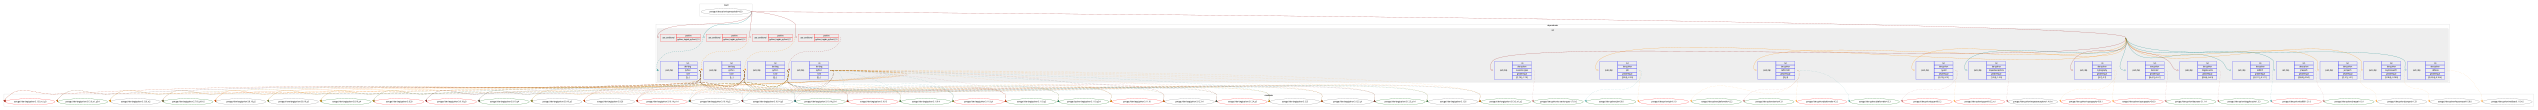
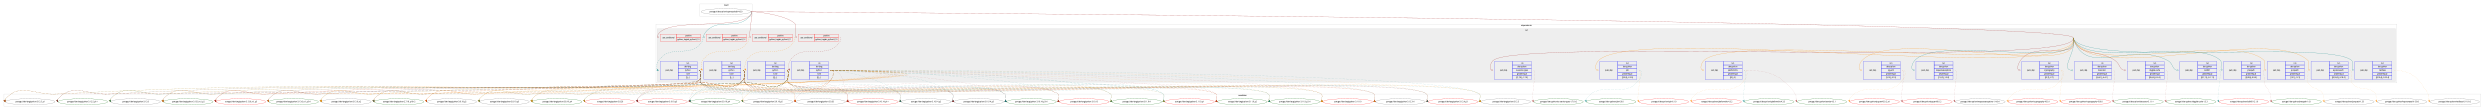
  digraph {
    compound=true
    concentrate=true
    fontname="Open Sans"
    fontsize=10
    newrank=true
    rankdir=TB
    ranksep=1.5
    node [color=red fontname="Open Sans" fontsize=10]
    edge [arrowhead=vee color=darkorange fontname="Open Sans" headport=w style=dotted tailport=e weight=100]
    n1 [color=gray40 label="portage://dev-python/openstacksdk-4.0.0" width=4]
    n2 [color=blue label=<<TABLE BORDER="0" CELLBORDER="1" CELLSPACING="0" CELLPADDING="4" WIDTH="220"><TR><TD ROWSPAN="6" CELLPADDING="30">pack_dep</TD></TR><TR><TD WIDTH="110">run</TD></TR><TR><TD>dev-lang</TD></TR><TR><TD>python</TD></TR><TR><TD>none</TD></TR><TR><TD>[[],,,,]</TD></TR></TABLE>> shape=none]
    n3 [label=<<TABLE BORDER="0" CELLBORDER="1" CELLSPACING="0" CELLPADDING="4"><TR><TD ROWSPAN="3" CELLPADDING="10">use_conditional</TD></TR><TR><TD>positive</TD></TR><TR><TD>python_targets_python3_10</TD></TR></TABLE>> shape=none]
    n4 [color=blue label=<<TABLE BORDER="0" CELLBORDER="1" CELLSPACING="0" CELLPADDING="4" WIDTH="220"><TR><TD ROWSPAN="6" CELLPADDING="30">pack_dep</TD></TR><TR><TD WIDTH="110">run</TD></TR><TR><TD>dev-lang</TD></TR><TR><TD>python</TD></TR><TR><TD>none</TD></TR><TR><TD>[[],,,,]</TD></TR></TABLE>> shape=none]
    n5 [label=<<TABLE BORDER="0" CELLBORDER="1" CELLSPACING="0" CELLPADDING="4"><TR><TD ROWSPAN="3" CELLPADDING="10">use_conditional</TD></TR><TR><TD>positive</TD></TR><TR><TD>python_targets_python3_11</TD></TR></TABLE>> shape=none]
    n6 [color=blue label=<<TABLE BORDER="0" CELLBORDER="1" CELLSPACING="0" CELLPADDING="4" WIDTH="220"><TR><TD ROWSPAN="6" CELLPADDING="30">pack_dep</TD></TR><TR><TD WIDTH="110">run</TD></TR><TR><TD>dev-lang</TD></TR><TR><TD>python</TD></TR><TR><TD>none</TD></TR><TR><TD>[[],,,,]</TD></TR></TABLE>> shape=none]
    n7 [label=<<TABLE BORDER="0" CELLBORDER="1" CELLSPACING="0" CELLPADDING="4"><TR><TD ROWSPAN="3" CELLPADDING="10">use_conditional</TD></TR><TR><TD>positive</TD></TR><TR><TD>python_targets_python3_12</TD></TR></TABLE>> shape=none]
    n8 [color=blue label=<<TABLE BORDER="0" CELLBORDER="1" CELLSPACING="0" CELLPADDING="4" WIDTH="220"><TR><TD ROWSPAN="6" CELLPADDING="30">pack_dep</TD></TR><TR><TD WIDTH="110">run</TD></TR><TR><TD>dev-lang</TD></TR><TR><TD>python</TD></TR><TR><TD>none</TD></TR><TR><TD>[[],,,,]</TD></TR></TABLE>> shape=none]
    n9 [label=<<TABLE BORDER="0" CELLBORDER="1" CELLSPACING="0" CELLPADDING="4"><TR><TD ROWSPAN="3" CELLPADDING="10">use_conditional</TD></TR><TR><TD>positive</TD></TR><TR><TD>python_targets_python3_13</TD></TR></TABLE>> shape=none]
    n10 [color=blue label=<<TABLE BORDER="0" CELLBORDER="1" CELLSPACING="0" CELLPADDING="4" WIDTH="220"><TR><TD ROWSPAN="6" CELLPADDING="30">pack_dep</TD></TR><TR><TD WIDTH="110">run</TD></TR><TR><TD>dev-python</TD></TR><TR><TD>cryptography</TD></TR><TR><TD>greaterequal</TD></TR><TR><TD>[[2,7],,,2.7]</TD></TR></TABLE>> shape=none]
    n11 [color=blue label=<<TABLE BORDER="0" CELLBORDER="1" CELLSPACING="0" CELLPADDING="4" WIDTH="220"><TR><TD ROWSPAN="6" CELLPADDING="30">pack_dep</TD></TR><TR><TD WIDTH="110">run</TD></TR><TR><TD>dev-python</TD></TR><TR><TD>decorator</TD></TR><TR><TD>greaterequal</TD></TR><TR><TD>[[4,4,1],,,4.4.1]</TD></TR></TABLE>> shape=none]
    n12 [color=blue label=<<TABLE BORDER="0" CELLBORDER="1" CELLSPACING="0" CELLPADDING="4" WIDTH="220"><TR><TD ROWSPAN="6" CELLPADDING="30">pack_dep</TD></TR><TR><TD WIDTH="110">run</TD></TR><TR><TD>dev-python</TD></TR><TR><TD>dogpile-cache</TD></TR><TR><TD>greaterequal</TD></TR><TR><TD>[[0,6,5],,,0.6.5]</TD></TR></TABLE>> shape=none]
    n13 [color=blue label=<<TABLE BORDER="0" CELLBORDER="1" CELLSPACING="0" CELLPADDING="4" WIDTH="220"><TR><TD ROWSPAN="6" CELLPADDING="30">pack_dep</TD></TR><TR><TD WIDTH="110">run</TD></TR><TR><TD>dev-python</TD></TR><TR><TD>iso8601</TD></TR><TR><TD>greaterequal</TD></TR><TR><TD>[[0,1,11],,,0.1.11]</TD></TR></TABLE>> shape=none]
    n14 [color=blue label=<<TABLE BORDER="0" CELLBORDER="1" CELLSPACING="0" CELLPADDING="4" WIDTH="220"><TR><TD ROWSPAN="6" CELLPADDING="30">pack_dep</TD></TR><TR><TD WIDTH="110">run</TD></TR><TR><TD>dev-python</TD></TR><TR><TD>jmespath</TD></TR><TR><TD>greaterequal</TD></TR><TR><TD>[[0,9,0],,,0.9.0]</TD></TR></TABLE>> shape=none]
    n15 [color=blue label=<<TABLE BORDER="0" CELLBORDER="1" CELLSPACING="0" CELLPADDING="4" WIDTH="220"><TR><TD ROWSPAN="6" CELLPADDING="30">pack_dep</TD></TR><TR><TD WIDTH="110">run</TD></TR><TR><TD>dev-python</TD></TR><TR><TD>jsonpatch</TD></TR><TR><TD>greaterequal</TD></TR><TR><TD>[[1,21],,,1.21]</TD></TR></TABLE>> shape=none]
    n16 [color=blue label=<<TABLE BORDER="0" CELLBORDER="1" CELLSPACING="0" CELLPADDING="4" WIDTH="220"><TR><TD ROWSPAN="6" CELLPADDING="30">pack_dep</TD></TR><TR><TD WIDTH="110">run</TD></TR><TR><TD>dev-python</TD></TR><TR><TD>keystoneauth1</TD></TR><TR><TD>greaterequal</TD></TR><TR><TD>[[3,18,0],,,3.18.0]</TD></TR></TABLE>> shape=none]
    n17 [color=blue label=<<TABLE BORDER="0" CELLBORDER="1" CELLSPACING="0" CELLPADDING="4" WIDTH="220"><TR><TD ROWSPAN="6" CELLPADDING="30">pack_dep</TD></TR><TR><TD WIDTH="110">run</TD></TR><TR><TD>dev-python</TD></TR><TR><TD>netifaces</TD></TR><TR><TD>greaterequal</TD></TR><TR><TD>[[0,10,4],,,0.10.4]</TD></TR></TABLE>> shape=none]
    n18 [color=blue label=<<TABLE BORDER="0" CELLBORDER="1" CELLSPACING="0" CELLPADDING="4" WIDTH="220"><TR><TD ROWSPAN="6" CELLPADDING="30">pack_dep</TD></TR><TR><TD WIDTH="110">run</TD></TR><TR><TD>dev-python</TD></TR><TR><TD>os-service-types</TD></TR><TR><TD>greaterequal</TD></TR><TR><TD>[[1,7,0],,,1.7.0]</TD></TR></TABLE>> shape=none]
    n19 [color=blue label=<<TABLE BORDER="0" CELLBORDER="1" CELLSPACING="0" CELLPADDING="4" WIDTH="220"><TR><TD ROWSPAN="6" CELLPADDING="30">pack_dep</TD></TR><TR><TD WIDTH="110">run</TD></TR><TR><TD>dev-python</TD></TR><TR><TD>pbr</TD></TR><TR><TD>greaterequal</TD></TR><TR><TD>[[2,2,0],,,2.2.0]</TD></TR></TABLE>> shape=none]
    n20 [color=blue label=<<TABLE BORDER="0" CELLBORDER="1" CELLSPACING="0" CELLPADDING="4" WIDTH="220"><TR><TD ROWSPAN="6" CELLPADDING="30">pack_dep</TD></TR><TR><TD WIDTH="110">run</TD></TR><TR><TD>dev-python</TD></TR><TR><TD>platformdirs</TD></TR><TR><TD>greaterequal</TD></TR><TR><TD>[[3],,,3]</TD></TR></TABLE>> shape=none]
    n21 [color=blue label=<<TABLE BORDER="0" CELLBORDER="1" CELLSPACING="0" CELLPADDING="4" WIDTH="220"><TR><TD ROWSPAN="6" CELLPADDING="30">pack_dep</TD></TR><TR><TD WIDTH="110">run</TD></TR><TR><TD>dev-python</TD></TR><TR><TD>pyyaml</TD></TR><TR><TD>greaterequal</TD></TR><TR><TD>[[3,13],,,3.13]</TD></TR></TABLE>> shape=none]
    n22 [color=blue label=<<TABLE BORDER="0" CELLBORDER="1" CELLSPACING="0" CELLPADDING="4" WIDTH="220"><TR><TD ROWSPAN="6" CELLPADDING="30">pack_dep</TD></TR><TR><TD WIDTH="110">run</TD></TR><TR><TD>dev-python</TD></TR><TR><TD>requestsexceptions</TD></TR><TR><TD>greaterequal</TD></TR><TR><TD>[[1,2,0],,,1.2.0]</TD></TR></TABLE>> shape=none]
    n23 [color=gray40 label="portage://dev-lang/python-3.13.0_rc2" width=4]
    n24 [color=darkgreen label="portage://dev-lang/python-3.13.0_rc1_p3-r1" width=4]
    n25 [label="portage://dev-lang/python-3.13.0_rc1_p3" width=4]
    n26 [color=darkgreen label="portage://dev-lang/python-3.13.0_rc1_p2" width=4]
    n27 [color=gray40 label="portage://dev-lang/python-3.12.6" width=4]
    n28 [color=darkgreen label="portage://dev-lang/python-3.12.5_p1-r1" width=4]
    n29 [color=gray40 label="portage://dev-lang/python-3.12.5_p1" width=4]
    n30 [color=gray40 label="portage://dev-lang/python-3.12.5" width=4]
    n31 [label="portage://dev-lang/python-3.12.4_p3" width=4]
    n32 [color=gray40 label="portage://dev-lang/python-3.12.3-r1" width=4]
    n33 [label="portage://dev-lang/python-3.11.10" width=4]
-   n34 [color=darkgreen label="portage://python-lang/python-3.11.9_p2-r1" width=4]
+   n34 [color=darkgreen label="portage://dev-lang/python-3.11.9_p2-r1" width=4]
    n35 [color=darkgreen label="portage://dev-lang/python-3.11.9_p2" width=4]
    n36 [label="portage://dev-lang/python-3.11.9_p1" width=4]
    n37 [color=darkgreen label="portage://dev-lang/python-3.11.9-r1" width=4]
    n38 [label="portage://dev-lang/python-3.10.15" width=4]
    n39 [color=darkgreen label="portage://dev-lang/python-3.10.14_p3-r1" width=4]
    n40 [color=gray40 label="portage://dev-lang/python-3.10.14_p3" width=4]
    n41 [color=gray40 label="portage://dev-lang/python-3.10.14_p2" width=4]
    n42 [label="portage://dev-lang/python-3.10.14_p1-r1" width=4]
    n43 [color=gray40 label="portage://dev-lang/python-3.9.20" width=4]
    n44 [color=gray40 label="portage://dev-lang/python-3.9.19_p5" width=4]
    n45 [color=darkgreen label="portage://dev-lang/python-3.9.19_p4" width=4]
    n46 [label="portage://dev-lang/python-3.9.19_p3" width=4]
    n47 [label="portage://dev-lang/python-3.8.20" width=4]
    n48 [color=darkgreen label="portage://dev-lang/python-3.8.19_p4" width=4]
-   n49 [color=gray40 label="portage://none-lang/python-3.8.19_p3" width=4]
+   n49 [color=gray40 label="portage://dev-lang/python-3.8.19_p3" width=4]
    n50 [color=gray40 label="portage://dev-lang/python-3.8.19_p2" width=4]
    n51 [color=darkgreen label="portage://dev-lang/python-2.7.18_p16-r2" width=4]
    n52 [label="portage://dev-python/cryptography-43.0.1" width=4]
    n53 [label="portage://dev-python/cryptography-43.0.0" width=4]
    n54 [color=darkgreen label="portage://dev-python/decorator-5.1.1-r1" width=4]
    n55 [color=darkgreen label="portage://dev-python/dogpile-cache-1.3.3" width=4]
    n56 [label="portage://dev-python/iso8601-2.1.0" width=4]
    n57 [color=darkgreen label="portage://dev-python/jmespath-1.0.1" width=4]
    n58 [color=gray40 label="portage://dev-python/jsonpatch-1.33" width=4]
    n59 [color=gray40 label="portage://dev-python/keystoneauth1-5.8.0" width=4]
    n60 [color=gray40 label="portage://dev-python/netifaces-0.11.0-r2" width=4]
    n61 [color=darkgreen label="portage://dev-python/os-service-types-1.7.0-r2" width=4]
    n62 [label="portage://dev-python/pbr-6.1.0" width=4]
    n63 [color=darkgreen label="portage://dev-python/pbr-6.0.0" width=4]
    n64 [color=darkgreen label="portage://dev-python/platformdirs-4.3.3" width=4]
    n65 [label="portage://dev-python/platformdirs-4.3.2" width=4]
    n66 [color=darkgreen label="portage://dev-python/service-4.3.1" width=4]
-   n67 [color=darkgreen label="portage://dev-python/platformdirs-4.2.2" width=4]
    n68 [label="portage://dev-python/pyyaml-6.0.2_rc1" width=4]
    n69 [label="portage://dev-python/pyyaml-6.0.2" width=4]
    n70 [color=gray40 label="portage://dev-python/requestsexceptions-1.4.0-r1" width=4]
    subgraph cluster_1 {
      color=gray
      label=<<i>ebuild</i>>
      n1
    }
    subgraph cluster_2 {
      color=gray
      label=<<i>dependencies</i>>
      subgraph cluster_3 {
        color=gray
        fillcolor="#eeeeee"
        label=<<i>compile</i>>
        style=filled
      }
      subgraph cluster_4 {
        color=gray
        fillcolor="#eeeeee"
        label=<<i>compile and run</i>>
        style=filled
      }
      subgraph cluster_5 {
        color=gray
        fillcolor="#eeeeee"
        label=<<i>run</i>>
        style=filled
        subgraph sub_6 {
          color=gray
          fillcolor="#eeeeee"
          label=<<i>run</i>>
          style=filled
          n3
          subgraph sub_7 {
            color=gray
            fillcolor="#eeeeee"
            label=<<i>run</i>>
            style=filled
            n2
          }
        }
        subgraph sub_8 {
          color=gray
          fillcolor="#eeeeee"
          label=<<i>run</i>>
          style=filled
          n5
          subgraph sub_9 {
            color=gray
            fillcolor="#eeeeee"
            label=<<i>run</i>>
            style=filled
            n4
          }
        }
        subgraph sub_10 {
          color=gray
          fillcolor="#eeeeee"
          label=<<i>run</i>>
          style=filled
          n7
          subgraph sub_11 {
            color=gray
            fillcolor="#eeeeee"
            label=<<i>run</i>>
            style=filled
            n6
          }
        }
        subgraph sub_12 {
          color=gray
          fillcolor="#eeeeee"
          label=<<i>run</i>>
          style=filled
          n9
          subgraph sub_13 {
            color=gray
            fillcolor="#eeeeee"
            label=<<i>run</i>>
            style=filled
            n8
          }
        }
        subgraph sub_14 {
          color=gray
          fillcolor="#eeeeee"
          label=<<i>run</i>>
          style=filled
          n10
        }
        subgraph sub_15 {
          color=gray
          fillcolor="#eeeeee"
          label=<<i>run</i>>
          style=filled
          n11
        }
        subgraph sub_16 {
          color=gray
          fillcolor="#eeeeee"
          label=<<i>run</i>>
          style=filled
          n12
        }
        subgraph sub_17 {
          color=gray
          fillcolor="#eeeeee"
          label=<<i>run</i>>
          style=filled
          n13
        }
        subgraph sub_18 {
          color=gray
          fillcolor="#eeeeee"
          label=<<i>run</i>>
          style=filled
          n14
        }
        subgraph sub_19 {
          color=gray
          fillcolor="#eeeeee"
          label=<<i>run</i>>
          style=filled
          n15
        }
        subgraph sub_20 {
          color=gray
          fillcolor="#eeeeee"
          label=<<i>run</i>>
          style=filled
          n16
        }
        subgraph sub_21 {
          color=gray
          fillcolor="#eeeeee"
          label=<<i>run</i>>
          style=filled
          n17
        }
        subgraph sub_22 {
          color=gray
          fillcolor="#eeeeee"
          label=<<i>run</i>>
          style=filled
          n18
        }
        subgraph sub_23 {
          color=gray
          fillcolor="#eeeeee"
          label=<<i>run</i>>
          style=filled
          n19
        }
        subgraph sub_24 {
          color=gray
          fillcolor="#eeeeee"
          label=<<i>run</i>>
          style=filled
          n20
        }
        subgraph sub_25 {
          color=gray
          fillcolor="#eeeeee"
          label=<<i>run</i>>
          style=filled
          n21
        }
        subgraph sub_26 {
          color=gray
          fillcolor="#eeeeee"
          label=<<i>run</i>>
          style=filled
          n22
        }
      }
    }
    subgraph cluster_27 {
      color=gray
      label=<<i>candidates</i>>
      rank=same
      subgraph sub_28 {
        color=black
        label=<<i>candidates</i>>
        nodesep=1
        rank=same
        n23
        n24
        n25
        n26
        n27
        n28
        n29
        n30
        n31
        n32
        n33
        n34
        n35
        n36
        n37
        n38
        n39
        n40
        n41
        n42
        n43
        n44
        n45
        n46
        n47
        n48
        n49
        n50
        n51
      }
      subgraph sub_29 {
        color=black
        label=<<i>candidates</i>>
        nodesep=1
        rank=same
        n23
        n24
        n25
        n26
        n27
        n28
        n29
        n30
        n31
        n32
        n33
        n34
        n35
        n36
        n37
        n38
        n39
        n40
        n41
        n42
        n43
        n44
        n45
        n46
        n47
        n48
        n49
        n50
        n51
      }
      subgraph sub_30 {
        color=black
        label=<<i>candidates</i>>
        nodesep=1
        rank=same
        n23
        n24
        n25
        n26
        n27
        n28
        n29
        n30
        n31
        n32
        n33
        n34
        n35
        n36
        n37
        n38
        n39
        n40
        n41
        n42
        n43
        n44
        n45
        n46
        n47
        n48
        n49
        n50
        n51
      }
      subgraph sub_31 {
        color=black
        label=<<i>candidates</i>>
        nodesep=1
        rank=same
        n23
        n24
        n25
        n26
        n27
        n28
        n29
        n30
        n31
        n32
        n33
        n34
        n35
        n36
        n37
        n38
        n39
        n40
        n41
        n42
        n43
        n44
        n45
        n46
        n47
        n48
        n49
        n50
        n51
      }
      subgraph sub_32 {
        color=black
        label=<<i>candidates</i>>
        nodesep=1
        rank=same
        n52
        n53
      }
      subgraph sub_33 {
        color=black
        label=<<i>candidates</i>>
        nodesep=1
        rank=same
        n54
      }
      subgraph sub_34 {
        color=black
        label=<<i>candidates</i>>
        nodesep=1
        rank=same
        n55
      }
      subgraph sub_35 {
        color=black
        label=<<i>candidates</i>>
        nodesep=1
        rank=same
        n56
      }
      subgraph sub_36 {
        color=black
        label=<<i>candidates</i>>
        nodesep=1
        rank=same
        n57
      }
      subgraph sub_37 {
        color=black
        label=<<i>candidates</i>>
        nodesep=1
        rank=same
        n58
      }
      subgraph sub_38 {
        color=black
        label=<<i>candidates</i>>
        nodesep=1
        rank=same
        n59
      }
      subgraph sub_39 {
        color=black
        label=<<i>candidates</i>>
        nodesep=1
        rank=same
        n60
      }
      subgraph sub_40 {
        color=black
        label=<<i>candidates</i>>
        nodesep=1
        rank=same
        n61
      }
      subgraph sub_41 {
        color=black
        label=<<i>candidates</i>>
        nodesep=1
        rank=same
        n62
        n63
      }
      subgraph sub_42 {
        color=black
        label=<<i>candidates</i>>
        nodesep=1
        rank=same
        n64
        n65
        n66
-       n67
      }
      subgraph sub_43 {
        color=black
        label=<<i>candidates</i>>
        nodesep=1
        rank=same
        n68
        n69
      }
      subgraph sub_44 {
        color=black
        label=<<i>candidates</i>>
        nodesep=1
        rank=same
        n70
      }
    }
    n1 -> n3 [arrowhead=odot color=brown style=solid weight=20]
    n1 -> n5 [arrowhead=odot color=brown style=solid weight=20]
    n1 -> n7 [arrowhead=odot color=teal style=solid weight=20]
    n1 -> n9 [arrowhead=odot color=brown style=solid weight=20]
    n1 -> n10 [arrowhead=odot color=brown style=solid weight=20]
    n1 -> n11 [arrowhead=odot color=teal style=solid weight=20]
    n1 -> n12 [arrowhead=odot color=brown style=solid weight=20]
    n1 -> n13 [arrowhead=odot color=teal style=solid weight=20]
    n1 -> n14 [arrowhead=odot color=teal style=solid weight=20]
    n1 -> n15 [arrowhead=odot style=solid weight=20]
    n1 -> n16 [arrowhead=odot style=solid weight=20]
    n1 -> n17 [arrowhead=odot color=teal style=solid weight=20]
    n1 -> n18 [arrowhead=odot color=brown style=solid weight=20]
    n1 -> n19 [arrowhead=odot style=solid weight=20]
    n1 -> n20 [arrowhead=odot style=solid weight=20]
    n1 -> n21 [arrowhead=odot style=solid weight=20]
    n1 -> n22 [arrowhead=odot color=teal style=solid weight=20]
    n2 -> n23
    n2 -> n24 [color=brown]
    n2 -> n25
    n2 -> n26
    n2 -> n27
    n2 -> n28
    n2 -> n29
    n2 -> n30 [color=teal]
    n2 -> n31
    n2 -> n32 [color=teal]
    n2 -> n33 [color=brown]
    n2 -> n34
    n2 -> n35 [color=brown]
    n2 -> n36 [color=teal]
    n2 -> n37 [color=teal]
    n2 -> n38 [color=teal]
    n2 -> n39 [color=brown]
    n2 -> n40 [color=teal]
    n2 -> n41 [color=teal]
    n2 -> n42 [color=brown]
    n2 -> n43 [color=brown]
    n2 -> n44
    n2 -> n45
    n2 -> n46 [color=brown]
    n2 -> n47 [color=teal]
    n2 -> n48
    n2 -> n49
    n2 -> n50
    n2 -> n51
    n3 -> n2 [color=brown style=dashed weight=20]
    n4 -> n23 [color=teal]
    n4 -> n24 [color=teal]
    n4 -> n25 [color=brown]
    n4 -> n26 [color=teal]
    n4 -> n27 [color=teal]
    n4 -> n28 [color=brown]
    n4 -> n29 [color=teal]
    n4 -> n30 [color=teal]
    n4 -> n31 [color=brown]
    n4 -> n32 [color=brown]
    n4 -> n33 [color=teal]
    n4 -> n34
    n4 -> n35 [color=brown]
    n4 -> n36 [color=teal]
    n4 -> n37
    n4 -> n38
    n4 -> n39 [color=brown]
    n4 -> n40 [color=teal]
    n4 -> n41
    n4 -> n42
    n4 -> n43
    n4 -> n44
    n4 -> n45 [color=teal]
    n4 -> n46 [color=teal]
    n4 -> n47
    n4 -> n48
    n4 -> n49
    n4 -> n50
    n4 -> n51
    n5 -> n4 [style=dashed weight=20]
    n6 -> n23
    n6 -> n24 [color=brown]
    n6 -> n25 [color=brown]
    n6 -> n26 [color=brown]
    n6 -> n27
    n6 -> n28 [color=teal]
    n6 -> n29
    n6 -> n30
    n6 -> n31 [color=brown]
    n6 -> n32 [color=brown]
    n6 -> n33
    n6 -> n34 [color=teal]
    n6 -> n35
    n6 -> n36 [color=teal]
    n6 -> n37
    n6 -> n38 [color=brown]
    n6 -> n39 [color=teal]
    n6 -> n40 [color=brown]
    n6 -> n41 [color=brown]
    n6 -> n42 [color=brown]
    n6 -> n43
    n6 -> n44
    n6 -> n45 [color=teal]
    n6 -> n46 [color=brown]
    n6 -> n47 [color=teal]
    n6 -> n48 [color=teal]
    n6 -> n49
    n6 -> n50
    n6 -> n51 [color=brown]
    n7 -> n6 [style=dashed weight=20]
    n8 -> n23
    n8 -> n24
    n8 -> n25 [color=brown]
    n8 -> n26
    n8 -> n27 [color=teal]
    n8 -> n28 [color=brown]
    n8 -> n29 [color=brown]
    n8 -> n30
    n8 -> n31 [color=teal]
    n8 -> n32
    n8 -> n33
    n8 -> n34 [color=teal]
    n8 -> n35 [color=brown]
    n8 -> n36
    n8 -> n37 [color=teal]
    n8 -> n38 [color=brown]
    n8 -> n39 [color=teal]
    n8 -> n40 [color=brown]
    n8 -> n41 [color=teal]
    n8 -> n42 [color=brown]
    n8 -> n43 [color=brown]
    n8 -> n44 [color=teal]
    n8 -> n45 [color=brown]
    n8 -> n46 [color=brown]
    n8 -> n47
    n8 -> n48
    n8 -> n49 [color=teal]
    n8 -> n50 [color=brown]
    n8 -> n51 [color=teal]
    n9 -> n8 [color=teal style=dashed weight=20]
    n10 -> n52
    n10 -> n53
    n11 -> n54 [color=brown]
    n12 -> n55 [color=brown]
    n13 -> n56 [color=teal]
    n14 -> n57 [color=brown]
    n15 -> n58
    n16 -> n59
    n17 -> n60
    n18 -> n61 [color=brown]
    n19 -> n62
    n19 -> n63 [color=teal]
    n20 -> n64 [color=teal]
    n20 -> n65
    n20 -> n66 [color=brown]
-   n20 -> n67
    n21 -> n68
    n21 -> n69 [color=brown]
    n22 -> n70 [color=brown]
  }
